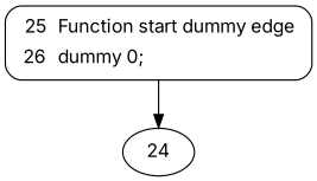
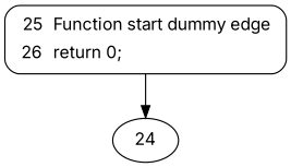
  digraph {
    fontname=Inter
    node [fontname=Inter]
-   n1 [fillcolor=white label=<<table border="0" cellborder="0" cellpadding="3" bgcolor="white"><tr><td align="right">25</td><td align="left">Function start dummy edge</td></tr><tr><td align="right">26</td><td align="left">dummy 0;</td></tr></table>> penwidth=1 shape=Mrecord style="filled,bold"]
+   n1 [fillcolor=white label=<<table border="0" cellborder="0" cellpadding="3" bgcolor="white"><tr><td align="right">25</td><td align="left">Function start dummy edge</td></tr><tr><td align="right">26</td><td align="left">return 0;</td></tr></table>> penwidth=1 shape=Mrecord style="filled,bold"]
    24
    n1 -> 24 [fontname=Inter]
  }
